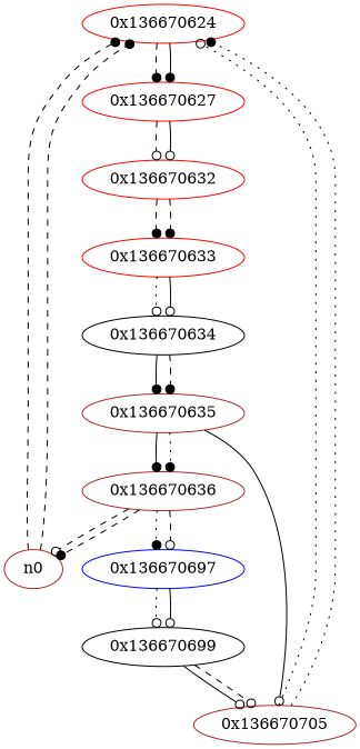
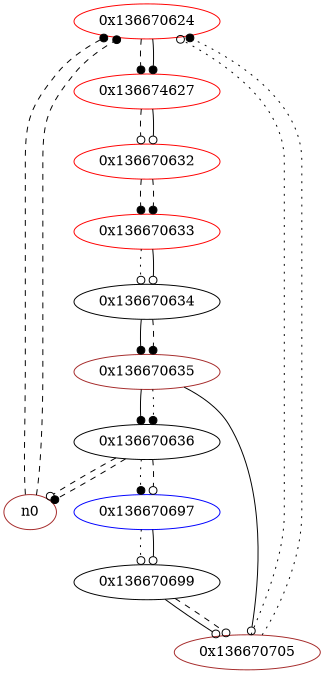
  digraph {
    node [color=red]
    edge [arrowhead=dot style=dashed]
    n1 [label="0x136670624"]
-   n2 [label="0x136670627"]
+   n2 [label="0x136674627"]
    n3 [label="0x136670632"]
    n4 [label="0x136670633"]
    n5 [color=black label="0x136670634"]
    n6 [color=brown label="0x136670635"]
    n0 [color=brown]
-   n7 [color=brown label="0x136670636"]
+   n7 [color=black label="0x136670636"]
    n10 [color=brown label="0x136670705"]
    n8 [color=blue label="0x136670697"]
    n9 [color=black label="0x136670699"]
    n1 -> n2
    n1 -> n2 [style=solid]
    n2 -> n3 [arrowhead=odot]
    n2 -> n3 [arrowhead=odot style=solid]
    n3 -> n4
    n3 -> n4
    n4 -> n5 [arrowhead=odot style=dotted]
    n4 -> n5 [arrowhead=odot style=solid]
    n5 -> n6 [style=solid]
    n5 -> n6
    n6 -> n7 [style=solid]
    n6 -> n7 [style=dotted]
    n6 -> n10 [arrowhead=odot style=solid]
    n0 -> n1
    n0 -> n1
    n7 -> n0 [arrowhead=odot]
    n7 -> n0
    n7 -> n8 [style=dotted]
    n7 -> n8 [arrowhead=odot]
    n10 -> n1 [arrowhead=odot style=dotted]
    n10 -> n1 [style=dotted]
    n8 -> n9 [arrowhead=odot style=dotted]
    n8 -> n9 [arrowhead=odot style=solid]
    n9 -> n10 [arrowhead=odot style=solid]
    n9 -> n10 [arrowhead=odot]
  }
